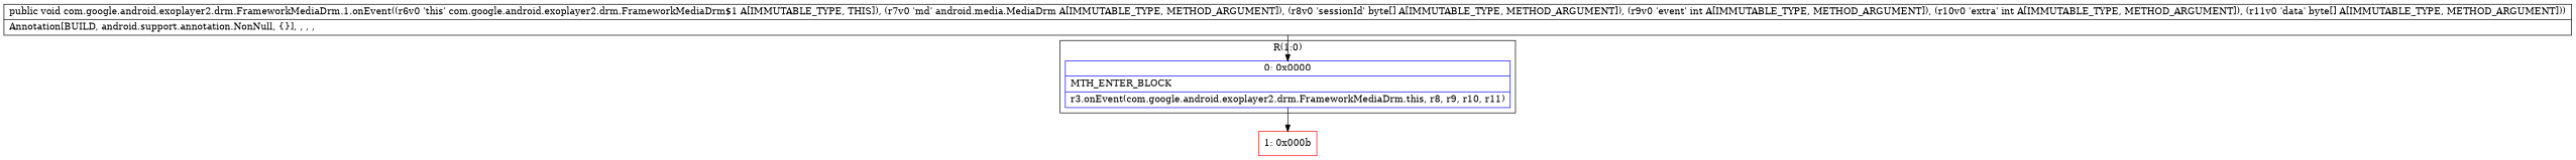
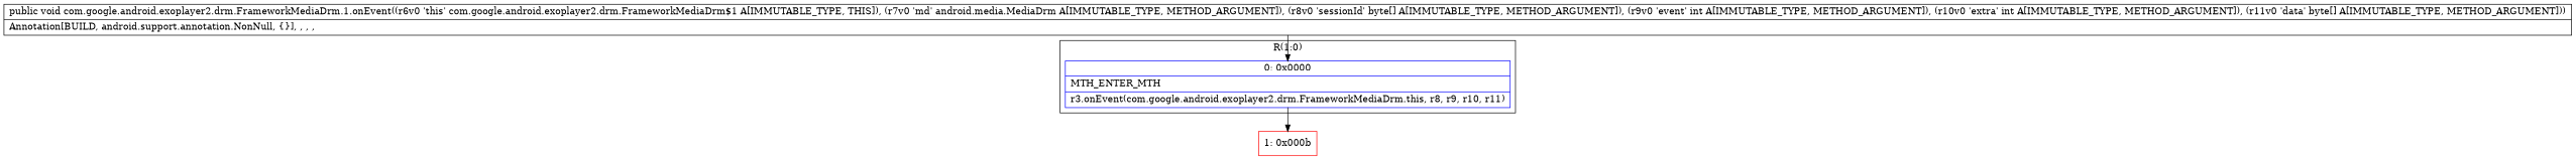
  digraph {
    node [shape=record]
-   n1 [color=blue label="{0\:\ 0x0000|MTH_ENTER_BLOCK\l|r3.onEvent(com.google.android.exoplayer2.drm.FrameworkMediaDrm.this, r8, r9, r10, r11)\l}"]
+   n1 [color=blue label="{0\:\ 0x0000|MTH_ENTER_MTH\l|r3.onEvent(com.google.android.exoplayer2.drm.FrameworkMediaDrm.this, r8, r9, r10, r11)\l}"]
    n2 [color=red label="{1\:\ 0x000b}"]
    n3 [label="{public void com.google.android.exoplayer2.drm.FrameworkMediaDrm.1.onEvent((r6v0 'this' com.google.android.exoplayer2.drm.FrameworkMediaDrm$1 A[IMMUTABLE_TYPE, THIS]), (r7v0 'md' android.media.MediaDrm A[IMMUTABLE_TYPE, METHOD_ARGUMENT]), (r8v0 'sessionId' byte[] A[IMMUTABLE_TYPE, METHOD_ARGUMENT]), (r9v0 'event' int A[IMMUTABLE_TYPE, METHOD_ARGUMENT]), (r10v0 'extra' int A[IMMUTABLE_TYPE, METHOD_ARGUMENT]), (r11v0 'data' byte[] A[IMMUTABLE_TYPE, METHOD_ARGUMENT]))  | Annotation[BUILD, android.support.annotation.NonNull, \{\}], , , , \l}"]
    subgraph cluster_1 {
      label="R(1:0)"
      n1
    }
    n1 -> n2
    n3 -> n1
  }
